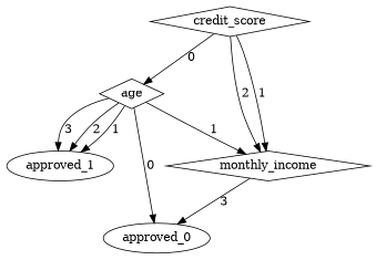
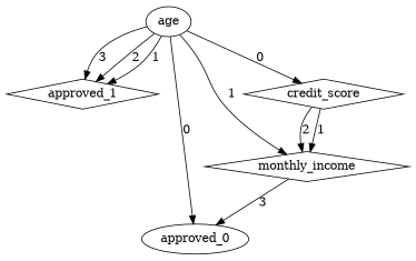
  digraph {
    node [shape=diamond]
-   n1 [label=approved_1 shape=""]
+   n1 [label=approved_1]
    n2 [label=approved_0 shape=""]
-   n3 [label=age]
+   n3 [label=age shape=ellipse]
    n4 [label=monthly_income]
    n5 [label=credit_score]
    n3 -> n1 [label=3]
    n3 -> n1 [label=2]
    n3 -> n1 [label=1]
    n3 -> n2 [label=0]
    n3 -> n4 [label=1]
    n4 -> n2 [label=3]
-   n5 -> n3 [label=0]
+   n3 -> n5 [label=0]
    n5 -> n4 [label=2]
    n5 -> n4 [label=1]
  }
